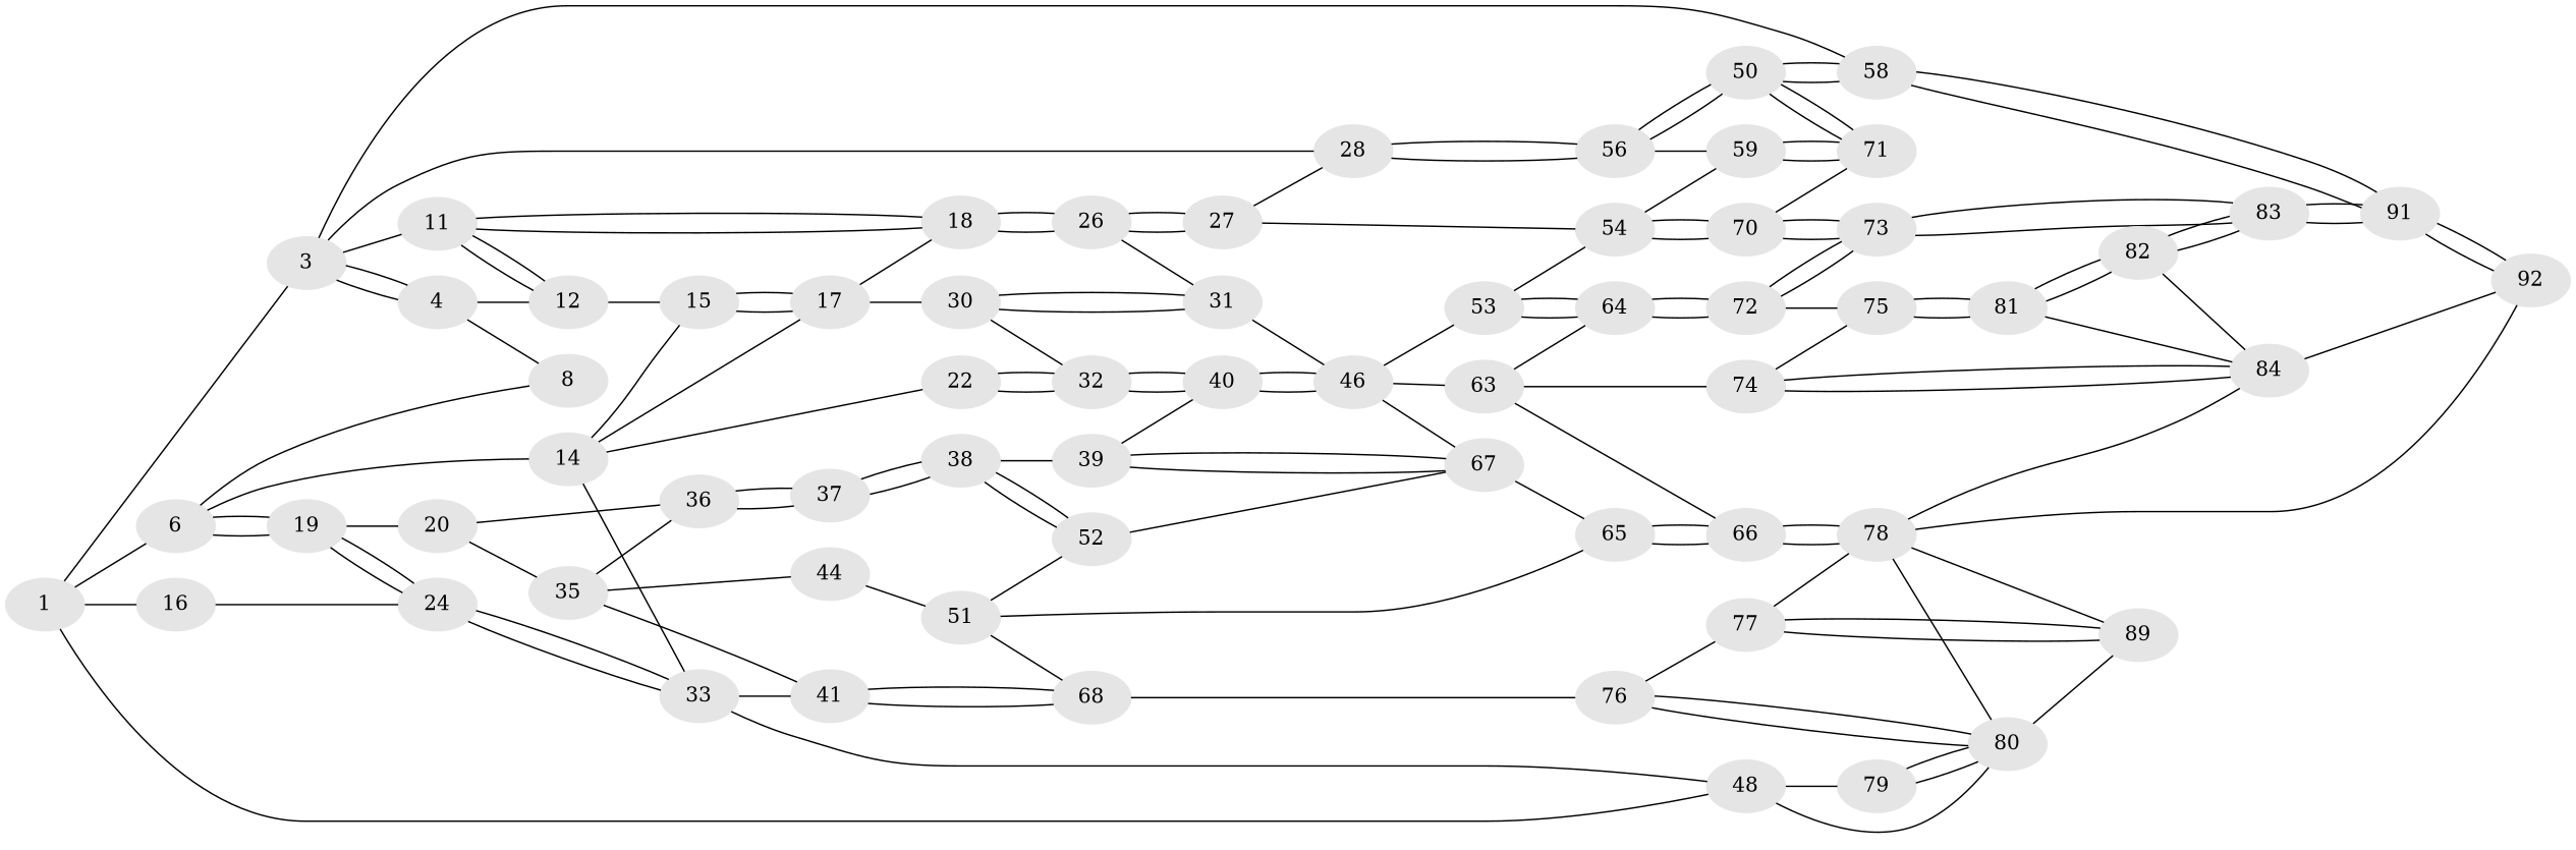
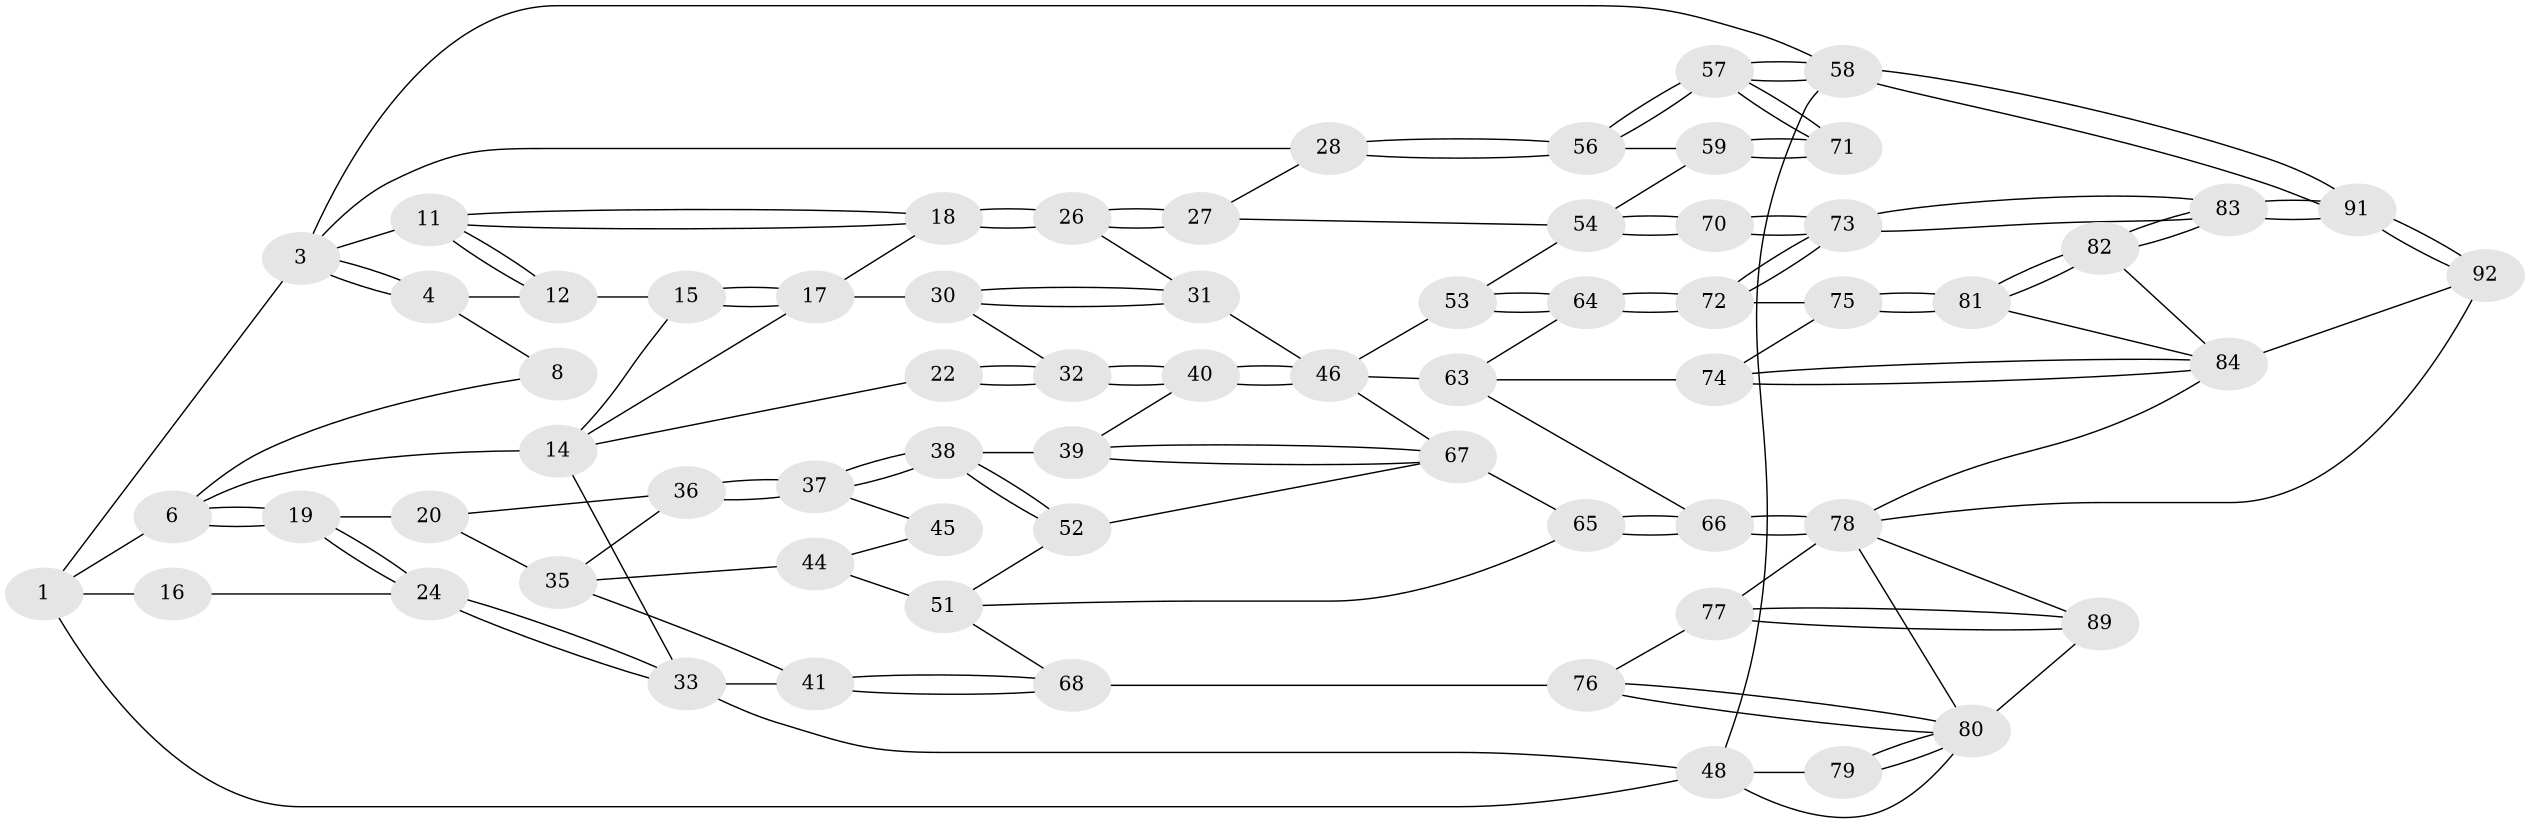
  graph {
    rankdir=LR
    node [color=gray90 style=filled]
    1 [super="+5+2"]
    3 [super="+10+25"]
    6 [super="+7"]
    16
    48 [super="+49"]
    4 [super="+9"]
    11
    28
    58
    8
    14 [super="+23"]
    19
    24
    79
    80 [super="+88"]
    12 [super="+13"]
    18
    56
    91
    15
    17 [super="+29"]
    22
    33 [super="+41"]
    20 [super="+34+21"]
    26
    30
    32
    31
    27
    35 [super="+43"]
    36
    n32 [label=41]
    44 [super="+50"]
    37
    40
    54 [super="+55"]
    46 [super="+47+61"]
    59
    70
-   57 [label=50]
+   57
    n41 [label=67 super="+62"]
    53
    63 [super="+67"]
    68
+   45
    51 [super="+69"]
    38
    39
    52
    65
    76
    64
    66
    74
    89
    72
    71
    73
    92
    78 [super="+85"]
    75
    84 [super="+87"]
    77
    83
    81
    82
    1 -- 3
    1 -- 6
    1 -- 16 [weight=2]
    1 -- 48
    3 -- 4
    3 -- 4
    3 -- 11
    3 -- 28
    3 -- 58
    6 -- 8
    6 -- 14
    6 -- 19
    6 -- 19
    16 -- 24
+   48 -- 58
    48 -- 79
    48 -- 80
    4 -- 8
    4 -- 12
    11 -- 12
    11 -- 12
    11 -- 18
    11 -- 18
    28 -- 56
    28 -- 56
    58 -- 91
    58 -- 91
    14 -- 15
    14 -- 17
    14 -- 22
    14 -- 33
    19 -- 24
    19 -- 24
    19 -- 20
    24 -- 33
    24 -- 33
    79 -- 80 [weight=2]
    79 -- 80
    80 -- 89
    12 -- 15
    18 -- 26
    18 -- 26
    56 -- 59
    56 -- 57
    56 -- 57
    91 -- 92
    91 -- 92
    15 -- 17
    15 -- 17
    17 -- 18
    17 -- 30
    22 -- 32
    22 -- 32
    33 -- 48
    33 -- n32
    20 -- 35
    20 -- 36
    26 -- 31
    26 -- 27
    26 -- 27
    30 -- 32
    30 -- 31
    30 -- 31
    32 -- 40
    32 -- 40
    31 -- 46
    27 -- 28
    27 -- 54
    35 -- 36
    35 -- n32
    35 -- 44
    36 -- 37
    36 -- 37
    n32 -- 68
    n32 -- 68
+   44 -- 45 [weight=2]
    44 -- 51
+   37 -- 45
    37 -- 38
    37 -- 38
    40 -- 46
    40 -- 46
    54 -- 59
    54 -- 70
    54 -- 70
    46 -- n41
    46 -- 53
    46 -- 63
    59 -- 71
    59 -- 71
-   70 -- 71
    70 -- 73
    70 -- 73
    57 -- 58
    57 -- 58
    57 -- 71
    57 -- 71
    n41 -- 65
    53 -- 54
    53 -- 64
    53 -- 64
    63 -- 64
    63 -- 66
    63 -- 74
    68 -- 76
    51 -- 68
    51 -- 52
    51 -- 65
    38 -- 39
    38 -- 52
    38 -- 52
    39 -- 40
    39 -- n41
    39 -- n41
    52 -- n41
    65 -- 66
    65 -- 66
    76 -- 80
    76 -- 80
    76 -- 77
    64 -- 72
    64 -- 72
    66 -- 78
    66 -- 78
    74 -- 75
    74 -- 84
    74 -- 84
    72 -- 73
    72 -- 73
    72 -- 75
    73 -- 83
    73 -- 83
    78 -- 80
    78 -- 89
    78 -- 92
    78 -- 84
    75 -- 81
    75 -- 81
    84 -- 92
    77 -- 89
    77 -- 89
    77 -- 78
    83 -- 91
    83 -- 91
    81 -- 84
    81 -- 82
    81 -- 82
    82 -- 84
    82 -- 83
    82 -- 83
  }
